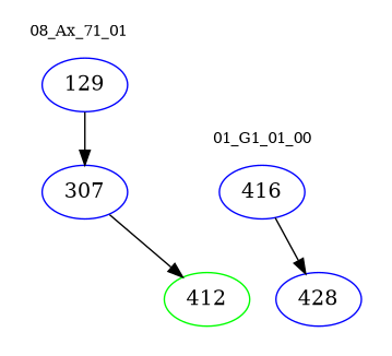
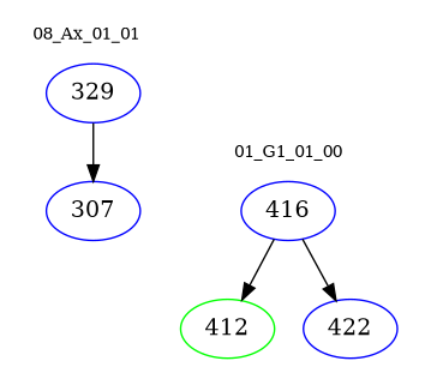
  digraph {
    node [color=blue]
    edge [color=black]
-   n1 [label=129]
+   n1 [label=329]
    n2 [label=307]
    n3 [label=416]
    n4 [color=green label=412]
-   n5 [label=428]
+   n5 [label=422]
    subgraph cluster_1 {
      color=white
      fontsize=10
-     label="08_Ax_71_01"
+     label="08_Ax_01_01"
      n1
      n2
    }
    subgraph cluster_2 {
      color=white
      fontsize=10
      label="01_G1_01_00"
      n3
      n4
      n5
    }
    n1 -> n2
-   n2 -> n4
+   n3 -> n4
    n3 -> n5
  }
